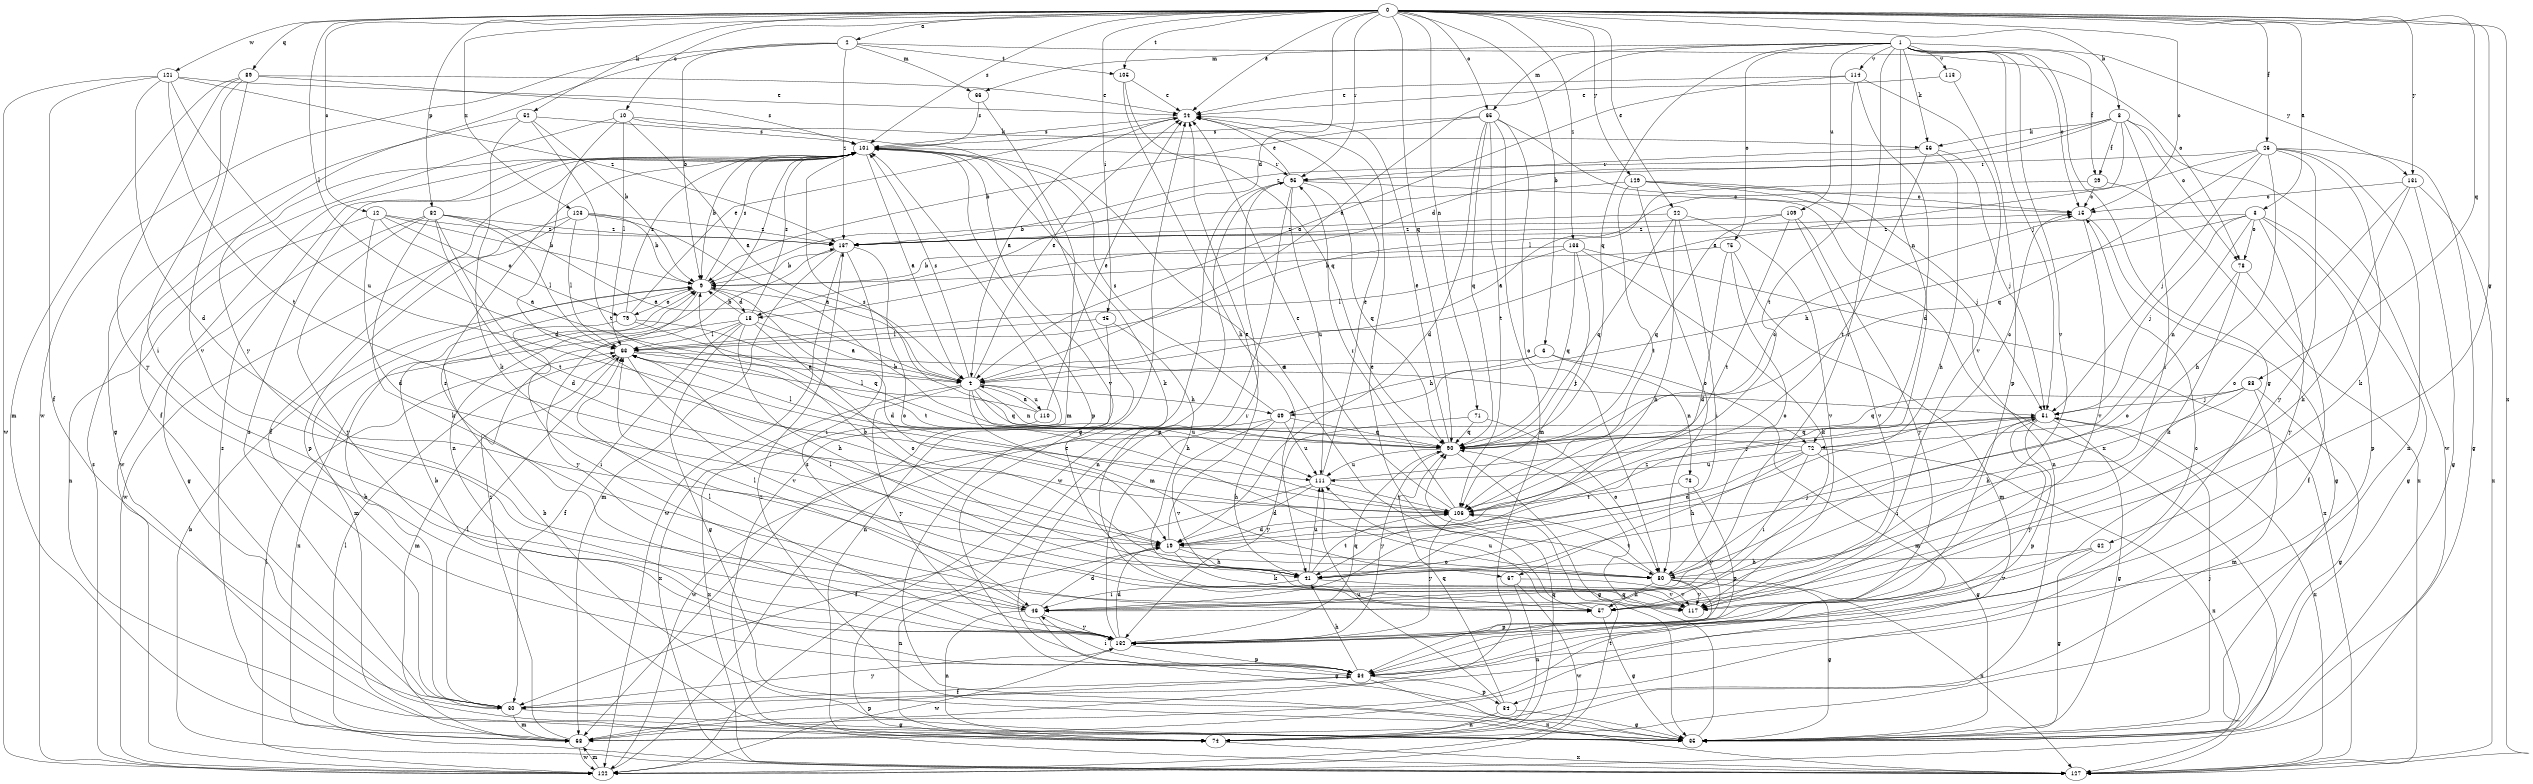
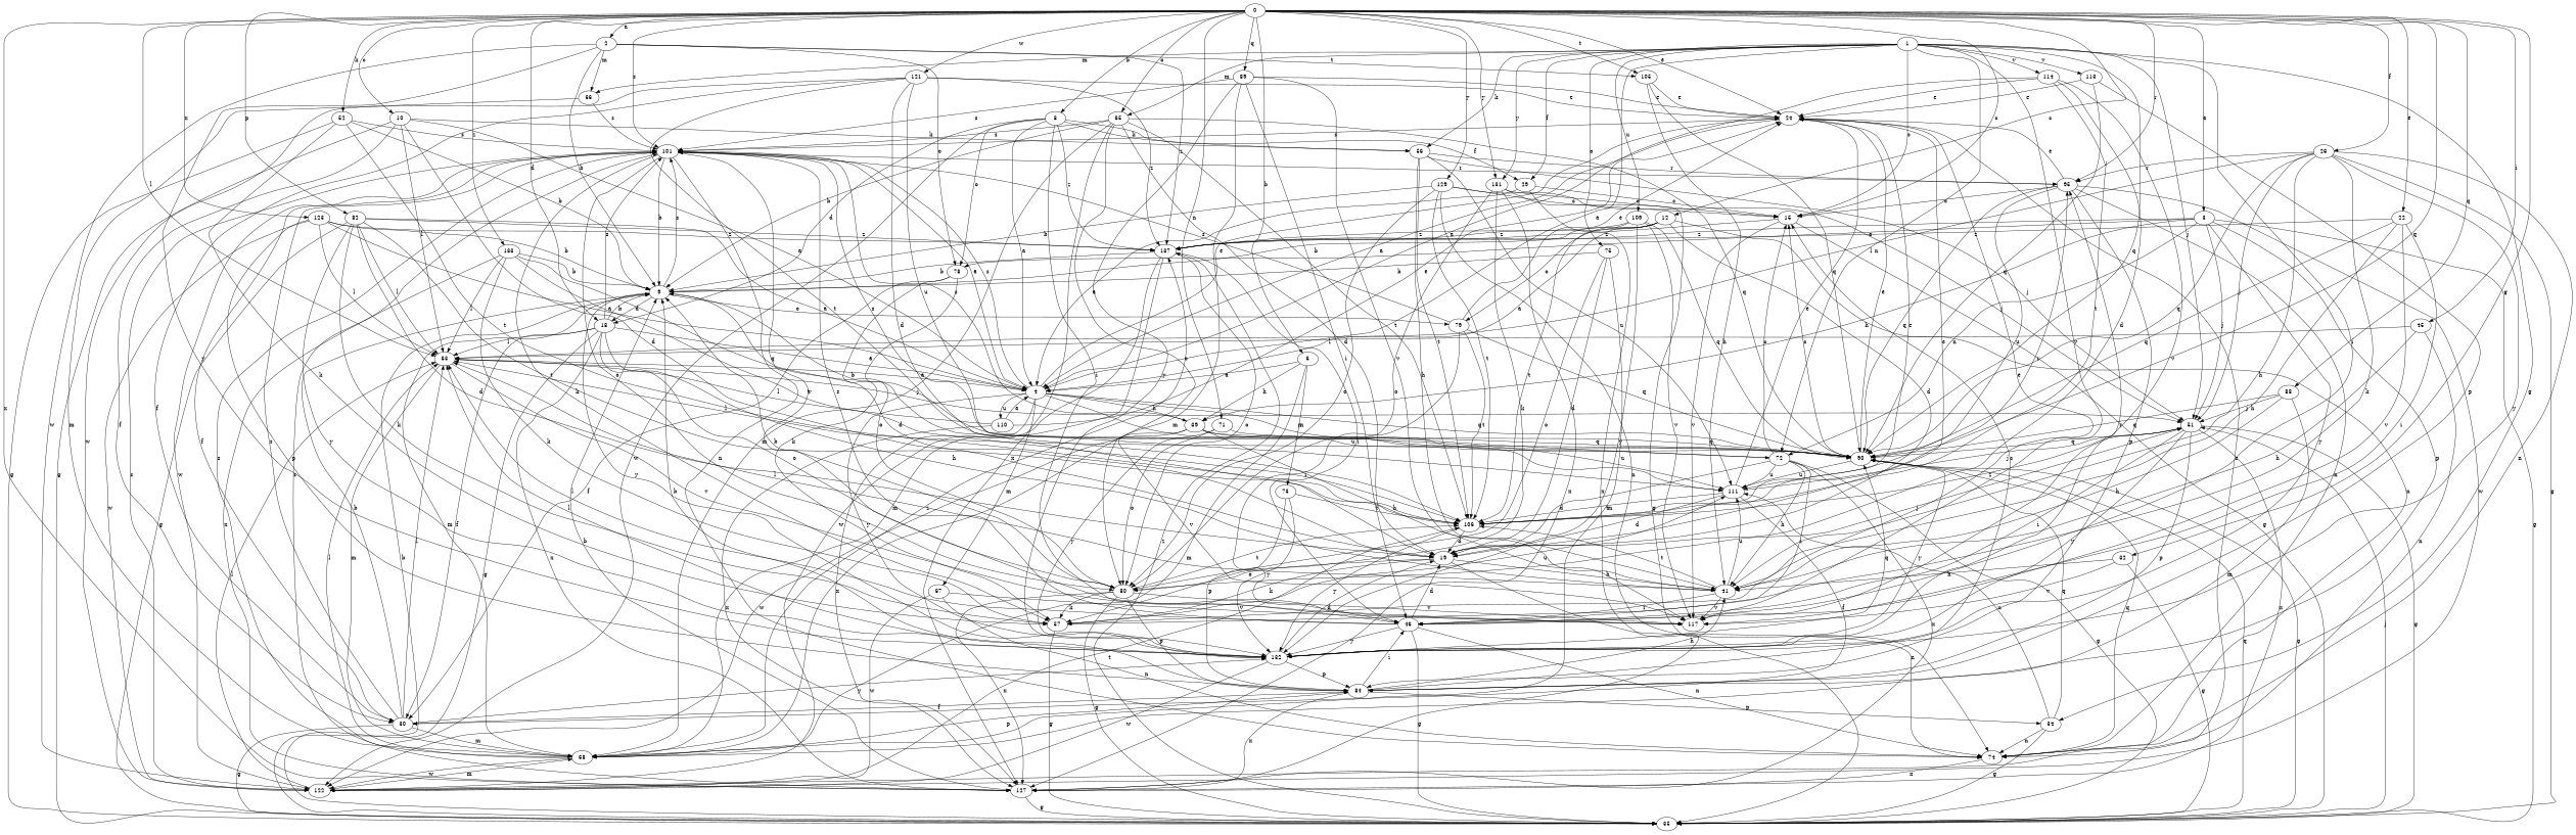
  strict digraph {
    0
    2
    3
    6
    8
    10
    12
    15
    18
    22
    24
    26
    32
    45
    52
    63
    65
    71
    82
    88
    89
    90
    95
    101
    105
    121
    123
    127
    129
    131
    133
    66
    9
    78
    122
    132
    137
    51
    72
    35
    39
    84
    4
    68
    73
    29
    46
    56
    19
    30
    79
    74
    117
    41
    80
    57
    106
    111
    1
    34
    75
    109
    113
    114
    67
    110
    0 -> 2 [label=a]
    0 -> 3 [label=a]
    0 -> 6 [label=b]
    0 -> 8 [label=b]
    0 -> 10 [label=c]
    0 -> 12 [label=c]
    0 -> 15 [label=c]
    0 -> 18 [label=d]
    0 -> 22 [label=e]
    0 -> 24 [label=e]
    0 -> 26 [label=f]
    0 -> 32 [label=g]
    0 -> 45 [label=i]
    0 -> 52 [label=k]
    0 -> 63 [label=l]
    0 -> 65 [label=o]
    0 -> 71 [label=n]
    0 -> 82 [label=p]
    0 -> 88 [label=q]
    0 -> 89 [label=q]
    0 -> 90 [label=q]
    0 -> 95 [label=r]
    0 -> 101 [label=s]
    0 -> 105 [label=t]
    0 -> 121 [label=w]
    0 -> 123 [label=x]
    0 -> 127 [label=x]
    0 -> 129 [label=y]
    0 -> 131 [label=y]
    0 -> 133 [label=z]
    2 -> 105 [label=t]
    2 -> 66 [label=m]
    2 -> 9 [label=b]
    2 -> 78 [label=o]
    2 -> 122 [label=w]
    2 -> 132 [label=y]
    2 -> 137 [label=z]
    3 -> 78 [label=o]
    3 -> 132 [label=y]
    3 -> 137 [label=z]
    3 -> 51 [label=j]
    3 -> 72 [label=n]
    3 -> 35 [label=g]
    3 -> 39 [label=h]
    3 -> 84 [label=p]
    6 -> 39 [label=h]
    6 -> 4 [label=a]
    6 -> 68 [label=m]
    6 -> 73 [label=n]
    8 -> 18 [label=d]
    8 -> 78 [label=o]
    8 -> 122 [label=w]
    8 -> 137 [label=z]
    8 -> 4 [label=a]
    8 -> 29 [label=f]
    8 -> 46 [label=i]
    8 -> 56 [label=k]
    10 -> 63 [label=l]
    10 -> 35 [label=g]
    10 -> 4 [label=a]
    10 -> 56 [label=k]
    10 -> 19 [label=d]
    10 -> 30 [label=f]
    12 -> 9 [label=b]
    12 -> 137 [label=z]
    12 -> 4 [label=a]
    12 -> 19 [label=d]
    12 -> 79 [label=o]
    12 -> 74 [label=n]
    15 -> 137 [label=z]
    15 -> 35 [label=g]
    15 -> 117 [label=v]
    18 -> 63 [label=l]
    18 -> 101 [label=s]
    18 -> 127 [label=x]
    18 -> 9 [label=b]
    18 -> 35 [label=g]
    18 -> 4 [label=a]
    18 -> 30 [label=f]
    18 -> 41 [label=h]
    18 -> 80 [label=o]
    22 -> 90 [label=q]
    22 -> 137 [label=z]
    22 -> 46 [label=i]
    22 -> 117 [label=v]
    22 -> 41 [label=h]
    24 -> 101 [label=s]
    24 -> 4 [label=a]
    26 -> 63 [label=l]
    26 -> 90 [label=q]
    26 -> 95 [label=r]
    26 -> 132 [label=y]
    26 -> 51 [label=j]
    26 -> 35 [label=g]
    26 -> 74 [label=n]
    26 -> 41 [label=h]
    26 -> 57 [label=k]
    32 -> 35 [label=g]
    32 -> 117 [label=v]
    32 -> 41 [label=h]
    45 -> 63 [label=l]
    45 -> 74 [label=n]
    45 -> 41 [label=h]
    52 -> 101 [label=s]
    52 -> 9 [label=b]
    52 -> 35 [label=g]
    52 -> 57 [label=k]
    52 -> 106 [label=t]
    63 -> 51 [label=j]
    63 -> 4 [label=a]
    63 -> 68 [label=m]
    63 -> 117 [label=v]
    65 -> 90 [label=q]
    65 -> 101 [label=s]
    65 -> 127 [label=x]
    65 -> 9 [label=b]
    65 -> 68 [label=m]
    65 -> 19 [label=d]
    65 -> 80 [label=o]
    65 -> 106 [label=t]
    71 -> 90 [label=q]
    71 -> 132 [label=y]
    71 -> 80 [label=o]
    82 -> 63 [label=l]
    82 -> 132 [label=y]
    82 -> 137 [label=z]
    82 -> 35 [label=g]
    82 -> 4 [label=a]
    82 -> 19 [label=d]
    82 -> 57 [label=k]
    82 -> 106 [label=t]
    88 -> 90 [label=q]
    88 -> 51 [label=j]
    88 -> 68 [label=m]
    88 -> 41 [label=h]
    89 -> 24 [label=e]
    89 -> 101 [label=s]
    89 -> 132 [label=y]
    89 -> 68 [label=m]
    89 -> 46 [label=i]
    89 -> 117 [label=v]
    90 -> 15 [label=c]
    90 -> 24 [label=e]
    90 -> 63 [label=l]
    90 -> 9 [label=b]
    90 -> 132 [label=y]
    90 -> 35 [label=g]
    90 -> 111 [label=u]
    95 -> 15 [label=c]
    95 -> 24 [label=e]
    95 -> 90 [label=q]
    95 -> 122 [label=w]
    95 -> 84 [label=p]
    95 -> 74 [label=n]
    95 -> 111 [label=u]
    101 -> 95 [label=r]
    101 -> 9 [label=b]
    101 -> 122 [label=w]
-   101 -> 84 [label=p]
    101 -> 4 [label=a]
    101 -> 30 [label=f]
    101 -> 74 [label=n]
    101 -> 117 [label=v]
    101 -> 80 [label=o]
    101 -> 57 [label=k]
    105 -> 24 [label=e]
    105 -> 90 [label=q]
    105 -> 41 [label=h]
    121 -> 24 [label=e]
    121 -> 122 [label=w]
    121 -> 137 [label=z]
    121 -> 19 [label=d]
    121 -> 30 [label=f]
    121 -> 106 [label=t]
    121 -> 111 [label=u]
    123 -> 63 [label=l]
    123 -> 9 [label=b]
    123 -> 122 [label=w]
    123 -> 137 [label=z]
    123 -> 84 [label=p]
    123 -> 4 [label=a]
    127 -> 101 [label=s]
    127 -> 9 [label=b]
-   88 -> 35 [label=g]
+   127 -> 35 [label=g]
    129 -> 15 [label=c]
    129 -> 9 [label=b]
    129 -> 51 [label=j]
    129 -> 74 [label=n]
    129 -> 80 [label=o]
    129 -> 106 [label=t]
    131 -> 15 [label=c]
    131 -> 127 [label=x]
    131 -> 35 [label=g]
    131 -> 80 [label=o]
    131 -> 57 [label=k]
    133 -> 63 [label=l]
    133 -> 90 [label=q]
    133 -> 127 [label=x]
    133 -> 9 [label=b]
    133 -> 57 [label=k]
    133 -> 106 [label=t]
    66 -> 101 [label=s]
    66 -> 68 [label=m]
    9 -> 18 [label=d]
    9 -> 101 [label=s]
    9 -> 132 [label=y]
    9 -> 68 [label=m]
    9 -> 19 [label=d]
    9 -> 79 [label=o]
    78 -> 30 [label=f]
    78 -> 80 [label=o]
    78 -> 57 [label=k]
    122 -> 24 [label=e]
    122 -> 63 [label=l]
    122 -> 101 [label=s]
    122 -> 68 [label=m]
    122 -> 106 [label=t]
    132 -> 63 [label=l]
    132 -> 90 [label=q]
    132 -> 95 [label=r]
    132 -> 122 [label=w]
    132 -> 84 [label=p]
    132 -> 19 [label=d]
    137 -> 9 [label=b]
    137 -> 122 [label=w]
    137 -> 68 [label=m]
    137 -> 46 [label=i]
    137 -> 80 [label=o]
    51 -> 90 [label=q]
    51 -> 127 [label=x]
    51 -> 132 [label=y]
    51 -> 35 [label=g]
    51 -> 84 [label=p]
    51 -> 46 [label=i]
    51 -> 106 [label=z]
    72 -> 15 [label=c]
    72 -> 101 [label=s]
    72 -> 127 [label=x]
    72 -> 35 [label=g]
    72 -> 46 [label=i]
    72 -> 19 [label=d]
-   72 -> 67 [label=h]
+   72 -> 41 [label=h]
    72 -> 111 [label=u]
    35 -> 90 [label=q]
    35 -> 9 [label=b]
    35 -> 137 [label=z]
    35 -> 51 [label=j]
    39 -> 90 [label=q]
    39 -> 101 [label=s]
    39 -> 122 [label=w]
    39 -> 117 [label=v]
    39 -> 41 [label=h]
    39 -> 111 [label=u]
    84 -> 15 [label=c]
    84 -> 127 [label=x]
    84 -> 9 [label=b]
    84 -> 46 [label=i]
    84 -> 30 [label=f]
    84 -> 41 [label=h]
    84 -> 34 [label=p]
    4 -> 24 [label=e]
    4 -> 90 [label=q]
    4 -> 101 [label=s]
    4 -> 127 [label=x]
    4 -> 132 [label=y]
    4 -> 72 [label=n]
    4 -> 39 [label=h]
    4 -> 111 [label=u]
    4 -> 67 [label=m]
    4 -> 110 [label=u]
    68 -> 63 [label=l]
    68 -> 101 [label=s]
    68 -> 122 [label=w]
    68 -> 137 [label=z]
    68 -> 84 [label=p]
    73 -> 132 [label=y]
    73 -> 84 [label=p]
    73 -> 106 [label=t]
    29 -> 15 [label=c]
    29 -> 127 [label=x]
    29 -> 4 [label=a]
    46 -> 63 [label=l]
    46 -> 101 [label=s]
    46 -> 132 [label=y]
    46 -> 35 [label=g]
    46 -> 19 [label=d]
    46 -> 74 [label=n]
    56 -> 95 [label=r]
    56 -> 51 [label=j]
    56 -> 41 [label=h]
    56 -> 106 [label=t]
+   56 -> 111 [label=u]
    19 -> 24 [label=e]
    19 -> 74 [label=n]
    19 -> 41 [label=h]
    19 -> 80 [label=o]
    19 -> 57 [label=k]
    30 -> 63 [label=l]
    30 -> 101 [label=s]
    30 -> 9 [label=b]
    30 -> 132 [label=y]
    30 -> 35 [label=g]
    30 -> 68 [label=m]
    79 -> 24 [label=e]
    79 -> 90 [label=q]
    79 -> 101 [label=s]
    79 -> 46 [label=i]
    79 -> 106 [label=t]
    74 -> 90 [label=q]
    74 -> 127 [label=x]
    41 -> 63 [label=l]
    41 -> 46 [label=i]
    41 -> 117 [label=v]
    41 -> 106 [label=t]
    41 -> 111 [label=u]
    80 -> 127 [label=x]
    80 -> 9 [label=b]
    80 -> 51 [label=j]
    80 -> 35 [label=g]
    80 -> 84 [label=p]
    80 -> 117 [label=v]
    80 -> 57 [label=k]
    80 -> 106 [label=t]
    57 -> 24 [label=e]
    57 -> 35 [label=g]
    57 -> 111 [label=u]
    106 -> 24 [label=e]
    106 -> 95 [label=r]
    106 -> 132 [label=y]
    106 -> 19 [label=d]
    111 -> 24 [label=e]
    111 -> 51 [label=j]
    111 -> 19 [label=d]
    111 -> 30 [label=f]
    111 -> 106 [label=t]
    1 -> 15 [label=c]
    1 -> 65 [label=m]
    1 -> 90 [label=q]
    1 -> 131 [label=y]
    1 -> 66 [label=m]
    1 -> 51 [label=j]
    1 -> 72 [label=n]
    1 -> 4 [label=a]
    1 -> 29 [label=f]
    1 -> 46 [label=i]
    1 -> 56 [label=k]
    1 -> 117 [label=v]
    1 -> 34 [label=g]
    1 -> 75 [label=o]
    1 -> 109 [label=u]
    1 -> 113 [label=v]
    1 -> 114 [label=v]
    34 -> 90 [label=q]
    34 -> 35 [label=g]
    34 -> 74 [label=n]
    34 -> 111 [label=u]
    75 -> 9 [label=b]
    75 -> 68 [label=m]
    75 -> 19 [label=d]
    75 -> 80 [label=o]
    109 -> 90 [label=q]
    109 -> 132 [label=y]
    109 -> 137 [label=z]
    109 -> 117 [label=v]
    109 -> 106 [label=t]
    113 -> 24 [label=e]
+   113 -> 90 [label=q]
    113 -> 84 [label=p]
    114 -> 24 [label=e]
    114 -> 4 [label=a]
    114 -> 19 [label=d]
    114 -> 117 [label=v]
    114 -> 106 [label=t]
    67 -> 122 [label=w]
    67 -> 74 [label=n]
    67 -> 117 [label=v]
    110 -> 24 [label=e]
    110 -> 63 [label=l]
    110 -> 127 [label=x]
    110 -> 4 [label=a]
  }
